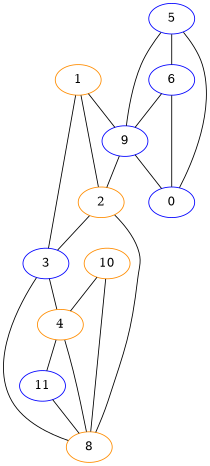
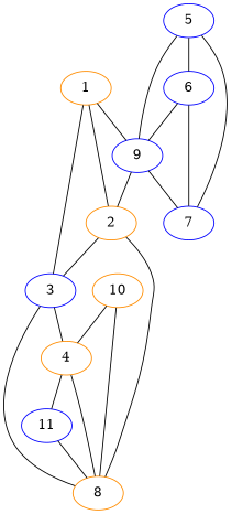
  graph {
    fontname="DejaVu Serif"
    node [aaLength=5 color=blue fontname="DejaVu Serif" type=1]
    edge [fontname="DejaVu Serif" frequency=1 type0=1]
    1 [aaLength=18 color=darkorange sequence=TKEEALELINGYIQKIKS type=0]
    2 [aaLength=10 color=darkorange sequence=DFESLASQFS type=0]
    3 [aaLength=7 sequence=CSSAKAR type=0]
    9 [aaLength=8 sequence=VRCSHLLV]
    8 [color=darkorange sequence=DLGAF]
    4 [aaLength=11 color=darkorange sequence=QKPFEDASFAL type=0]
-   7 [aaLength=2 sequence=SQ label=0]
+   7 [aaLength=2 sequence=SQ]
    11 [aaLength=3 sequence=VFT]
    5 [sequence=WEKRM]
    6 [sequence=VYYFN]
    10 [aaLength=9 color=darkorange sequence=GIHIILRTE]
    1 -- 2 [distance0=22.18117]
    1 -- 3 [distance0=33.10399 type0=3]
    1 -- 9 [distance0=30.26689 type0=2]
    2 -- 3 [distance0=13.46388 distance1=1.0 frequency=2 type1=4]
    2 -- 8 [distance0=22.91763 type0=3]
    3 -- 8 [distance0=10.669 distance1=1.0 frequency=2 type1=4]
    3 -- 4 [distance0=20.66901 type0=3]
    9 -- 2 [distance0=39.0 type0=4]
    9 -- 7 [distance0=23.0]
    4 -- 8 [distance0=12.41826]
    4 -- 11 [distance0=20.37678 distance1=8.0 frequency=2 type0=2 type1=4]
    11 -- 8 [distance0=29.0 type0=3]
    5 -- 9 [distance0=44.0 type0=3]
    5 -- 7 [distance0=21.0 type0=2]
    5 -- 6 [distance0=11.0 distance1=6.0 frequency=2 type1=4]
    6 -- 9 [distance0=33.0 type0=3]
    6 -- 7 [distance0=10.0 distance1=5.0 frequency=2 type1=4]
    10 -- 8 [distance0=34.0 type0=3]
    10 -- 4 [distance0=25.10405 type0=2]
  }
